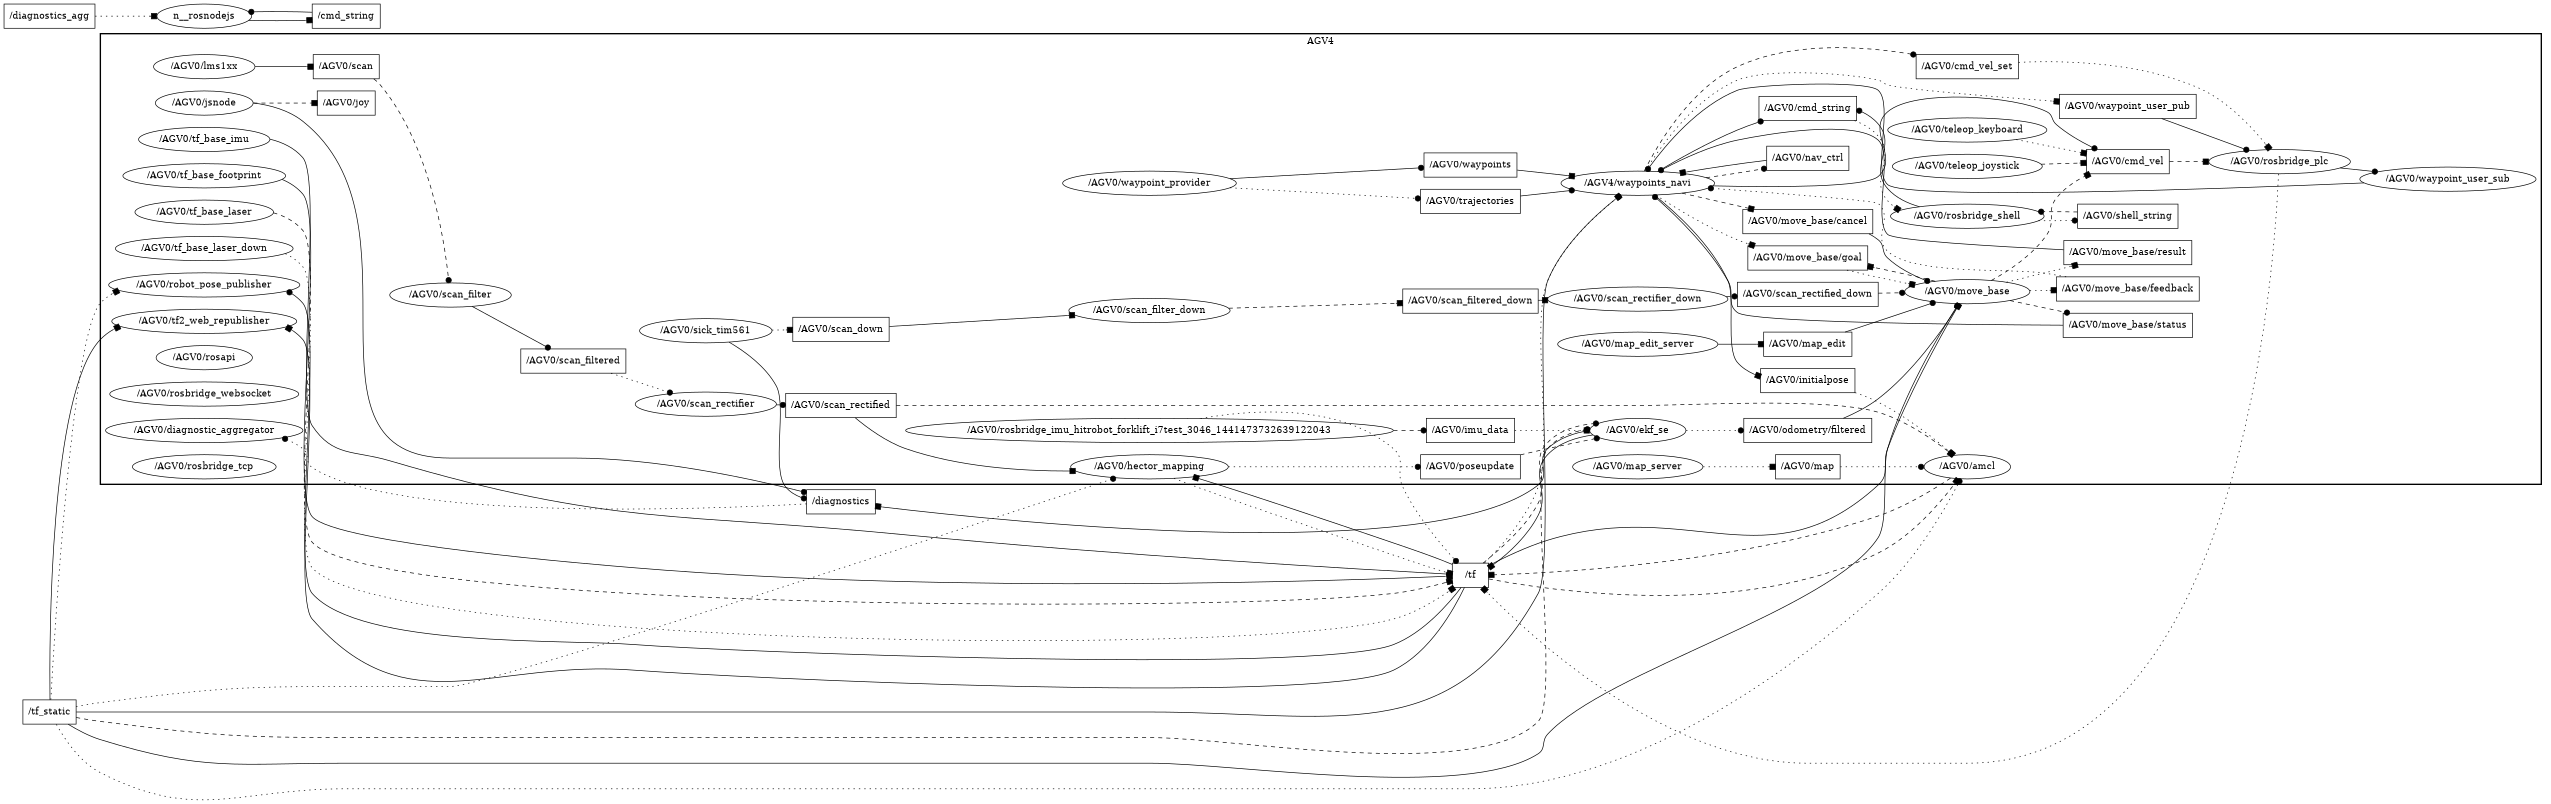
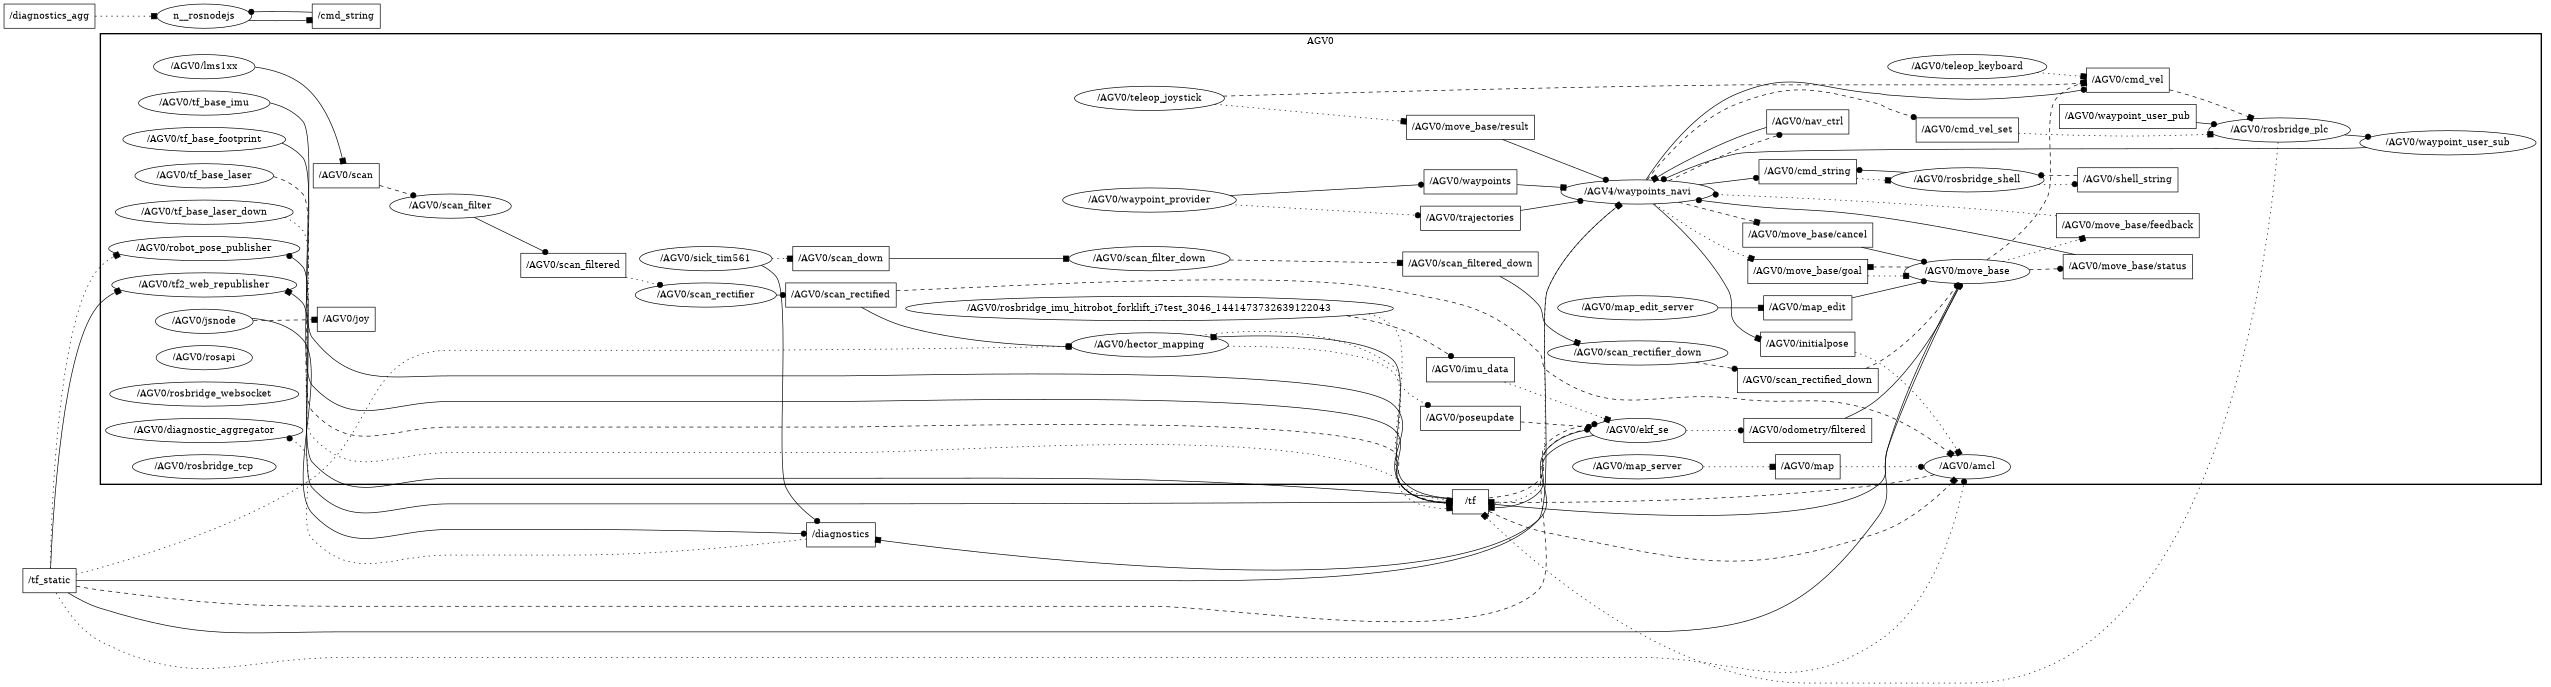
  digraph {
    compound=True
    rank=same
    rankdir=LR
    ranksep=0.2
    node [shape=box]
    edge [arrowhead=box penwidth=1 style=bold]
    n1 [height=0.5 label="/AGV0/trajectories" width=1.6667]
    n2 [height=0.5 label="/AGV4/waypoints_navi" shape=ellipse width=2.6359]
    n3 [height=0.5 label="/AGV0/move_base/goal" width=2.0694]
    n4 [height=0.5 label="/AGV0/cmd_vel_set" width=1.7917]
    n5 [height=0.5 label="/AGV0/cmd_vel" width=1.4861]
    n6 [height=0.5 label="/AGV0/nav_ctrl" width=1.4444]
    n7 [height=0.5 label="/AGV0/move_base/cancel" width=2.2222]
    n8 [height=0.5 label="/AGV0/waypoint_user_pub" width=2.3194]
    n9 [height=0.5 label="/AGV0/initialpose" width=1.6111]
    n10 [height=0.5 label="/AGV0/cmd_string" width=1.6944]
    n11 [height=0.5 label="/AGV0/move_base" shape=ellipse width=2.2026]
    n12 [height=0.5 label="/AGV0/move_base/result" width=2.1528]
    n13 [height=0.5 label="/AGV0/move_base/status" width=2.1667]
    n14 [height=0.5 label="/AGV0/move_base/feedback" width=2.4167]
    n15 [height=0.5 label="/AGV0/rosbridge_plc" shape=ellipse width=2.4192]
    n16 [height=0.5 label="/AGV0/waypoint_user_sub" shape=ellipse width=2.2917]
    n17 [height=0.5 label="/AGV0/scan_filtered" width=1.8056]
    n18 [height=0.5 label="/AGV0/scan_rectifier" shape=ellipse width=2.4192]
    n19 [height=0.5 label="/AGV0/scan_rectified" width=1.8889]
    n20 [height=0.5 label="/AGV0/waypoints" width=1.6111]
    n21 [height=0.5 label="/AGV0/scan" width=1.1667]
    n22 [height=0.5 label="/AGV0/scan_filter" shape=ellipse width=2.1123]
    n23 [height=0.5 label="/AGV0/poseupdate" width=1.6806]
    n24 [height=0.5 label="/AGV0/ekf_se" shape=ellipse width=1.7151]
    n25 [height=0.5 label="/AGV0/odometry/filtered" width=2.1528]
    n26 [height=0.5 label="/AGV0/joy" width=1.0694]
    n27 [height=0.5 label="/AGV0/teleop_joystick" shape=ellipse width=2.5817]
    n28 [height=0.5 label="/AGV0/imu_data" width=1.5417]
    n29 [height=0.5 label="/AGV0/shell_string" width=1.7083]
    n30 [height=0.5 label="/AGV0/rosbridge_shell" shape=ellipse width=2.5817]
    n31 [height=0.5 label="/AGV0/scan_rectified_down" width=2.4028]
    n32 [height=0.5 label="/AGV0/scan_filtered_down" width=2.3194]
    n33 [height=0.5 label="/AGV0/scan_rectifier_down" shape=ellipse width=3.0692]
    n34 [height=0.5 label="/AGV0/map_edit" width=1.5417]
    n35 [height=0.5 label="/AGV0/map" width=1.1667]
    n36 [height=0.5 label="/AGV0/amcl" shape=ellipse width=1.5707]
    n37 [height=0.5 label="/AGV0/hector_mapping" shape=ellipse width=2.69]
    n38 [height=0.5 label="/AGV0/scan_down" width=1.6806]
    n39 [height=0.5 label="/AGV0/scan_filter_down" shape=ellipse width=2.7803]
    n40 [height=0.5 label="/AGV0/jsnode" shape=ellipse width=1.7151]
    n41 [height=0.5 label="/AGV0/diagnostic_aggregator" shape=ellipse width=3.2497]
    n42 [height=0.5 label="/AGV0/tf_base_imu" shape=ellipse width=2.3109]
    n43 [height=0.5 label="/AGV0/waypoint_provider" shape=ellipse width=2.9428]
    n44 [height=0.5 label="/AGV0/tf_base_footprint" shape=ellipse width=2.7623]
    n45 [height=0.5 label="/AGV0/sick_tim561" shape=ellipse width=2.3109]
    n46 [height=0.5 label="/AGV0/tf_base_laser" shape=ellipse width=2.3651]
    n47 [height=0.5 label="/AGV0/teleop_keyboard" shape=ellipse width=2.7081]
    n48 [height=0.5 label="/AGV0/rosbridge_imu_hitrobot_forklift_i7test_3046_1441473732639122043" shape=ellipse width=7.9257]
    n49 [height=0.5 label="/AGV0/map_edit_server" shape=ellipse width=2.7261]
    n50 [height=0.5 label="/AGV0/map_server" shape=ellipse width=2.2387]
    n51 [height=0.5 label="/AGV0/robot_pose_publisher" shape=ellipse width=3.1955]
    n52 [height=0.5 label="/AGV0/tf_base_laser_down" shape=ellipse width=3.0331]
    n53 [height=0.5 label="/AGV0/lms1xx" shape=ellipse width=1.8234]
    n54 [height=0.5 label="/AGV0/rosapi" shape=ellipse width=1.679]
    n55 [height=0.5 label="/AGV0/rosbridge_websocket" shape=ellipse width=3.1594]
    n56 [height=0.5 label="/AGV0/tf2_web_republisher" shape=ellipse width=3.1053]
    n57 [height=0.5 label="/AGV0/rosbridge_tcp" shape=ellipse width=2.4192]
    n58 [height=0.5 label="/tf" width=0.75]
    n59 [height=0.5 label="/diagnostics" width=1.125]
    n60 [height=0.5 label="/diagnostics_agg" width=1.4861]
    n__rosnodejs [height=0.5 width=1.6068 shape=""]
    n62 [height=0.5 label="/cmd_string" width=1.1389]
    n63 [height=0.5 label="/tf_static" width=0.88889]
    subgraph cluster_1 {
-     label=AGV4
+     label=AGV0
      style=bold
      n1
      n2
      n3
      n4
      n5
      n6
      n7
      n8
      n9
      n10
      n11
      n12
      n13
      n14
      n15
      n16
      n17
      n18
      n19
      n20
      n21
      n22
      n23
      n24
      n25
      n26
      n27
      n28
      n29
      n30
      n31
      n32
      n33
      n34
      n35
      n36
      n37
      n38
      n39
      n40
      n41
      n42
      n43
      n44
      n45
      n46
      n47
      n48
      n49
      n50
      n51
      n52
      n53
      n54
      n55
      n56
      n57
    }
    subgraph cluster_2 {
      label=rosnodejs
      style=bold
    }
    n1 -> n2 [arrowhead=dot]
    n2 -> n3 [style=dotted]
    n2 -> n4 [arrowhead=dot style=dashed]
    n2 -> n5 [arrowhead=dot]
    n2 -> n6 [arrowhead=dot style=dashed]
    n2 -> n7 [style=dashed]
-   n2 -> n8 [style=dotted]
    n2 -> n9
    n2 -> n10 [arrowhead=dot]
    n3 -> n11 [style=dotted]
    n4 -> n15 [style=dotted]
    n5 -> n15 [style=dashed]
    n6 -> n2
    n7 -> n11 [arrowhead=dot]
    n8 -> n15 [arrowhead=dot]
    n9 -> n36 [style=dotted]
    n10 -> n30 [style=dotted]
    n11 -> n3 [style=dashed]
    n11 -> n5 [style=dashed]
-   n11 -> n12 [style=dotted]
+   n27 -> n12 [style=dotted]
    n11 -> n13 [arrowhead=dot style=dashed]
    n11 -> n14 [style=dotted]
    n12 -> n2 [arrowhead=dot]
    n13 -> n2 [arrowhead=dot]
    n14 -> n2 [arrowhead=dot style=dotted]
    n15 -> n16 [arrowhead=dot]
    n15 -> n58 [style=dotted]
    n16 -> n2 [arrowhead=dot]
    n17 -> n18 [arrowhead=dot style=dotted]
    n18 -> n19 [arrowhead=dot]
    n19 -> n36 [style=dashed]
    n19 -> n37
    n20 -> n2
    n21 -> n22 [arrowhead=dot style=dashed]
    n22 -> n17 [arrowhead=dot]
    n23 -> n24 [arrowhead=dot style=dashed]
    n24 -> n25 [arrowhead=dot style=dotted]
    n24 -> n58
    n24 -> n59
    n25 -> n11 [arrowhead=dot]
    n27 -> n5 [style=dashed]
    n28 -> n24 [style=dotted]
    n29 -> n30 [arrowhead=dot style=dashed]
    n30 -> n10 [arrowhead=dot]
    n30 -> n29 [arrowhead=dot style=dotted]
    n31 -> n11 [arrowhead=dot style=dashed]
    n32 -> n33
    n33 -> n31 [arrowhead=dot style=dashed]
    n34 -> n11 [arrowhead=dot]
    n35 -> n36 [arrowhead=dot style=dotted]
    n36 -> n58 [style=dashed]
    n37 -> n23 [arrowhead=dot style=dotted]
    n37 -> n58 [style=dotted]
    n38 -> n39
    n39 -> n32 [style=dashed]
    n40 -> n26 [style=dashed]
    n40 -> n59 [arrowhead=dot]
    n42 -> n58 [arrowhead=dot]
    n43 -> n1 [arrowhead=dot style=dotted]
    n43 -> n20 [arrowhead=dot]
    n44 -> n58
    n45 -> n38 [style=dotted]
    n45 -> n59 [arrowhead=dot]
    n46 -> n58 [style=dashed]
    n47 -> n5 [style=dotted]
    n48 -> n28 [arrowhead=dot style=dashed]
    n48 -> n58 [arrowhead=dot style=dotted]
    n49 -> n34
    n50 -> n35 [style=dotted]
    n52 -> n58 [style=dotted]
    n53 -> n21
    n58 -> n2 [arrowhead=dot style=dotted]
    n58 -> n11
    n58 -> n24 [arrowhead=dot style=dashed]
    n58 -> n36 [style=dashed]
    n58 -> n37
    n58 -> n51 [arrowhead=dot]
    n58 -> n56
    n59 -> n41 [arrowhead=dot style=dotted]
    n60 -> n__rosnodejs [style=dotted]
    n__rosnodejs -> n62
    n62 -> n__rosnodejs [arrowhead=dot]
    n63 -> n2
    n63 -> n11 [arrowhead=dot]
    n63 -> n24 [arrowhead=dot style=dashed]
    n63 -> n36 [arrowhead=dot style=dotted]
    n63 -> n37 [arrowhead=dot style=dotted]
    n63 -> n51 [style=dotted]
    n63 -> n56
  }
